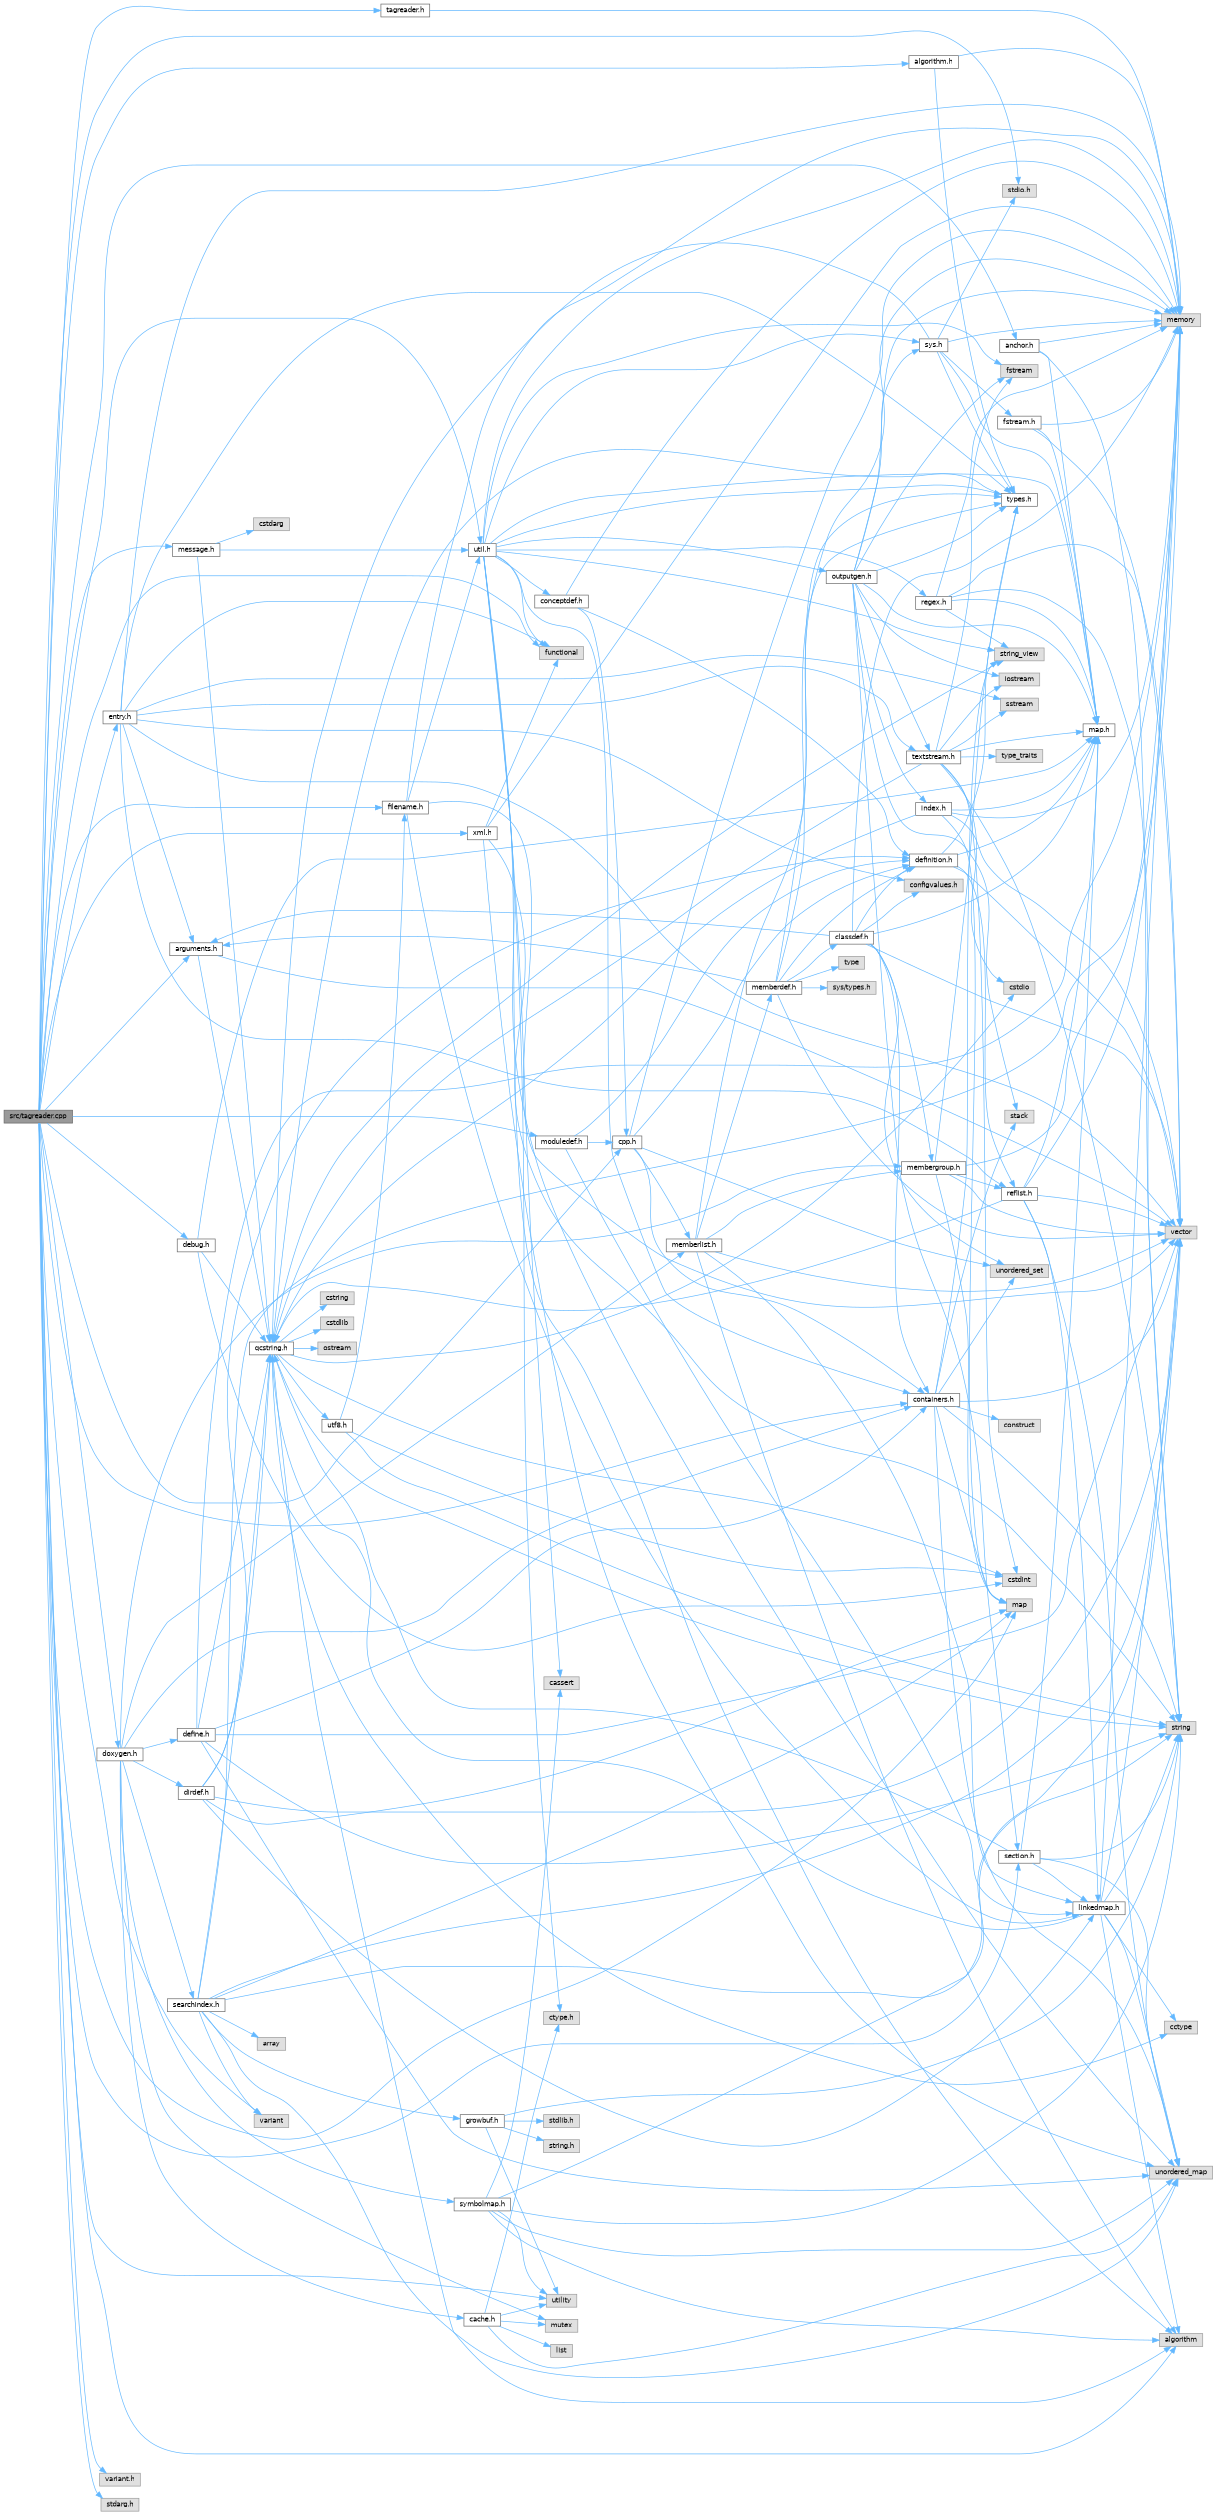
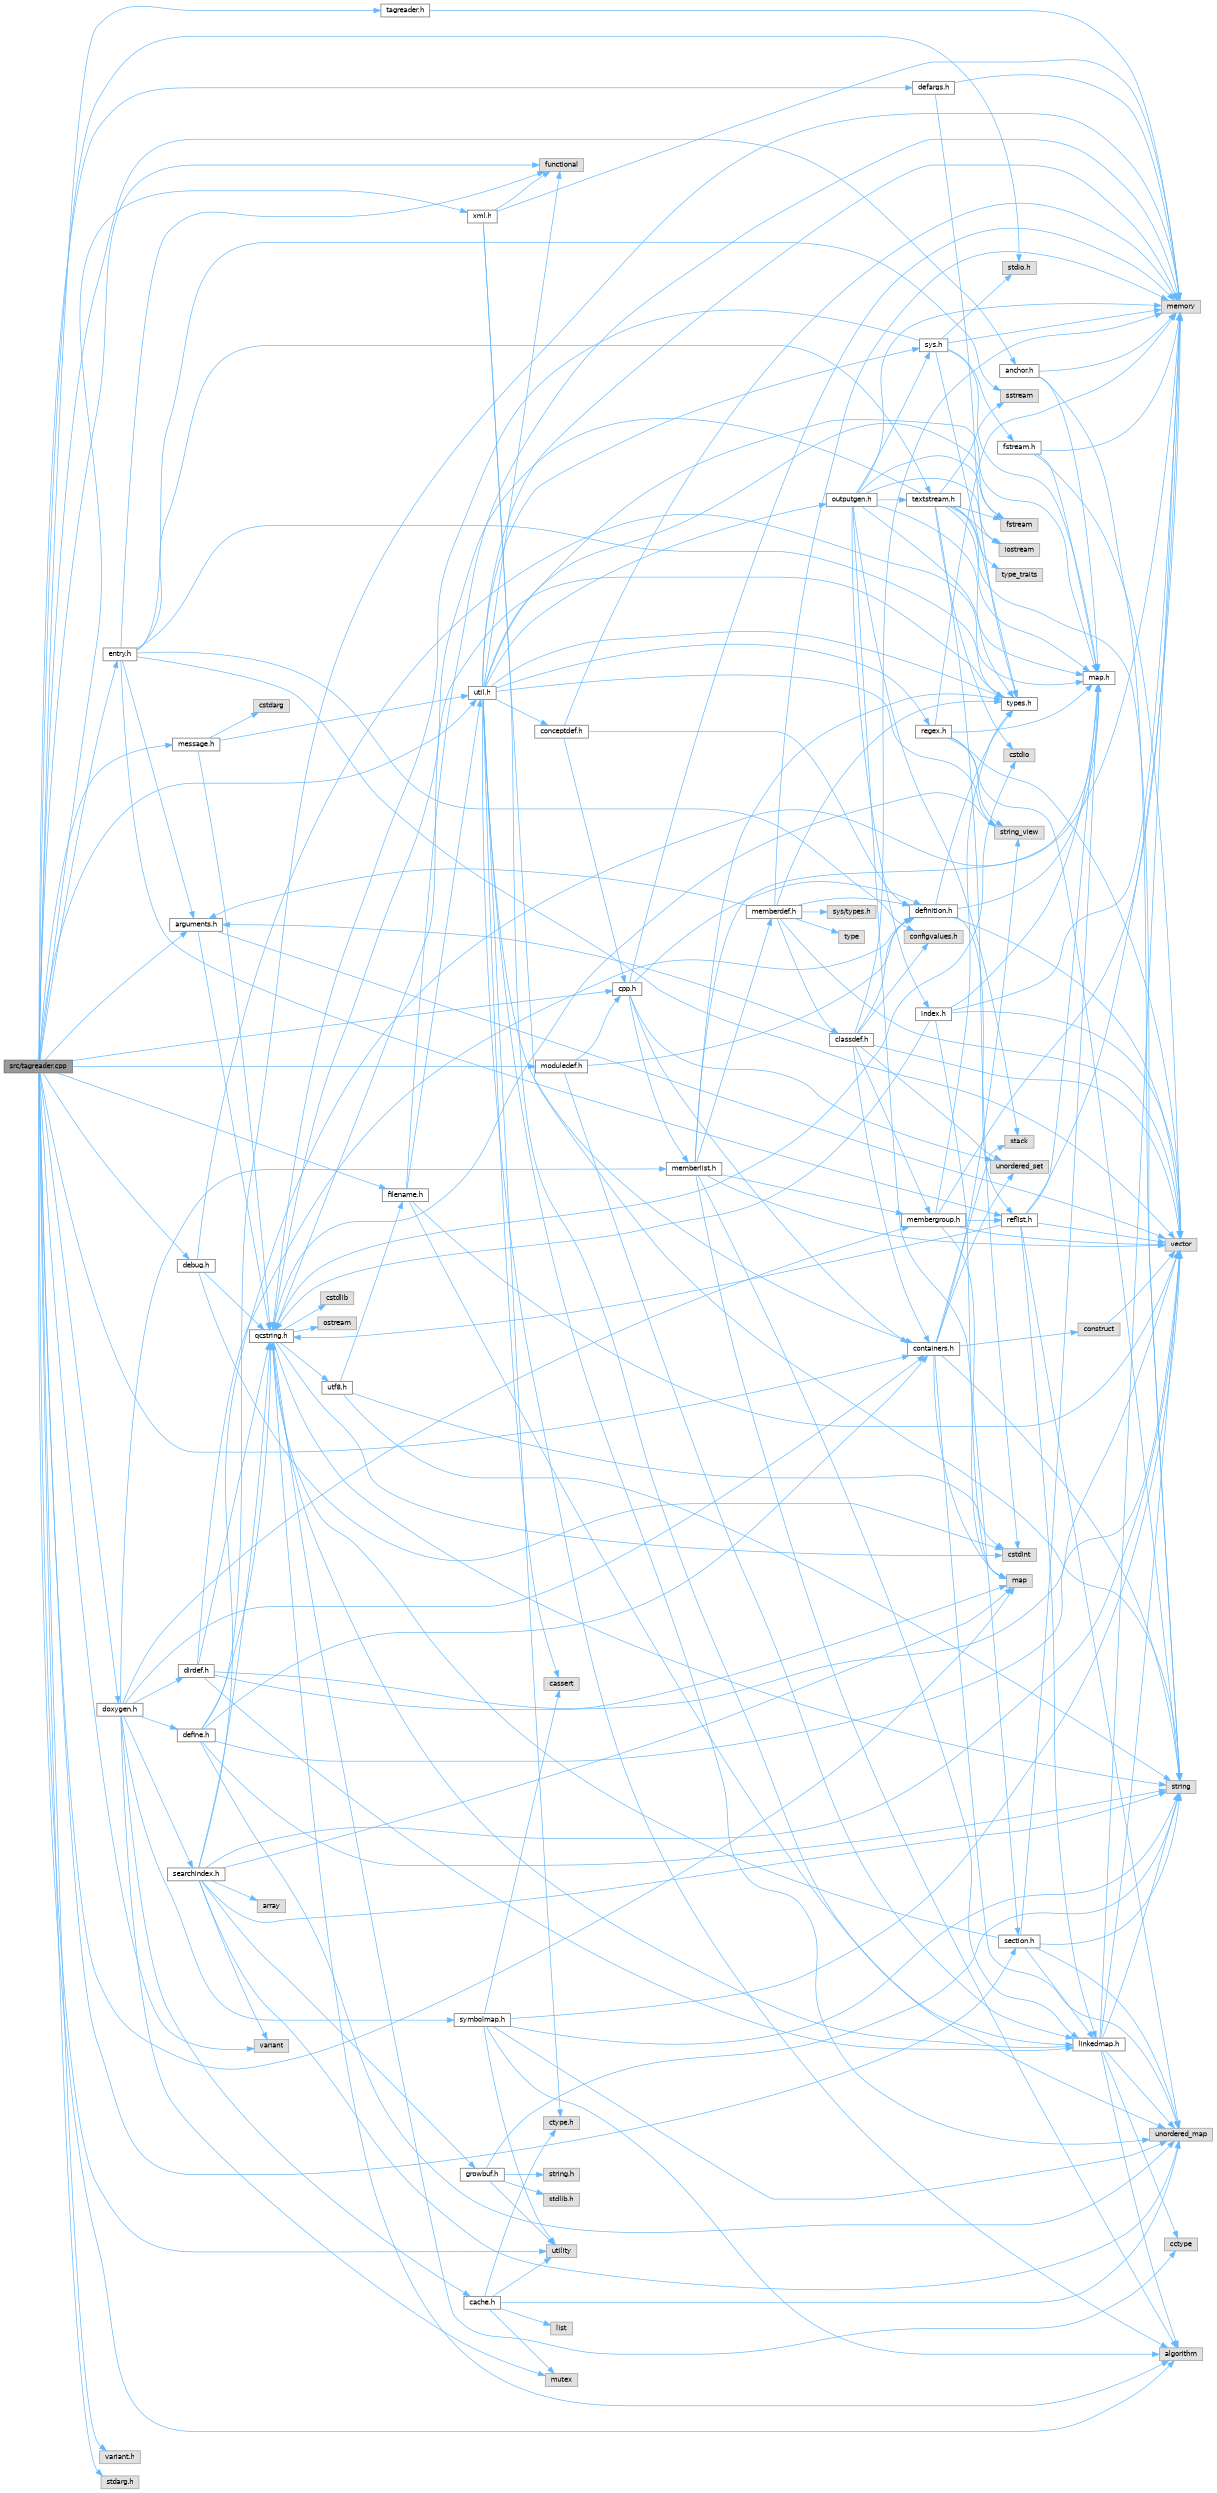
  digraph {
    rankdir=LR
    node [color=grey40 fillcolor=white fontname=Helvetica fontsize=10 shape=box style=filled]
    edge [color=steelblue1 fontname=Helvetica fontsize=10 labelfontname=Helvetica labelfontsize=10 style=solid]
    n1 [color=gray40 fillcolor=grey60 fontcolor=black height=0.2 label="src/tagreader.cpp" width=0.4]
    n2 [height=0.2 label="tagreader.h" width=0.4]
    n3 [color=grey60 fillcolor="#E0E0E0" height=0.2 label=map width=0.4]
    n4 [color=grey60 fillcolor="#E0E0E0" height=0.2 label=functional width=0.4]
    n5 [color=grey60 fillcolor="#E0E0E0" height=0.2 label=utility width=0.4]
    n6 [color=grey60 fillcolor="#E0E0E0" height=0.2 label=algorithm width=0.4]
    n7 [color=grey60 fillcolor="#E0E0E0" height=0.2 label=variant width=0.4]
    n8 [color=grey60 fillcolor="#E0E0E0" height=0.2 label="variant.h" width=0.4]
    n9 [color=grey60 fillcolor="#E0E0E0" height=0.2 label="stdio.h" width=0.4]
    n10 [color=grey60 fillcolor="#E0E0E0" height=0.2 label="stdarg.h" width=0.4]
    n11 [height=0.2 label="xml.h" width=0.4]
    n12 [height=0.2 label="entry.h" width=0.4]
    n13 [height=0.2 label="arguments.h" width=0.4]
    n14 [height=0.2 label="doxygen.h" width=0.4]
    n15 [height=0.2 label="containers.h" width=0.4]
    n16 [height=0.2 label="util.h" width=0.4]
    n17 [height=0.2 label="section.h" width=0.4]
    n18 [height=0.2 label="cpp.h" width=0.4]
    n19 [height=0.2 label="message.h" width=0.4]
-   n20 [height=0.2 label="algorithm.h" width=0.4]
+   n20 [height=0.2 label="defargs.h" width=0.4]
    n21 [height=0.2 label="filename.h" width=0.4]
    n22 [height=0.2 label="debug.h" width=0.4]
    n23 [height=0.2 label="anchor.h" width=0.4]
    n24 [height=0.2 label="moduledef.h" width=0.4]
    n25 [color=grey60 fillcolor="#E0E0E0" height=0.2 label=memory width=0.4]
    n26 [color=grey60 fillcolor="#E0E0E0" height=0.2 label=string width=0.4]
    n27 [color=grey60 fillcolor="#E0E0E0" height=0.2 label=unordered_map width=0.4]
    n28 [color=grey60 fillcolor="#E0E0E0" height=0.2 label=vector width=0.4]
    n29 [color=grey60 fillcolor="#E0E0E0" height=0.2 label=sstream width=0.4]
    n30 [height=0.2 label="types.h" width=0.4]
    n31 [height=0.2 label="reflist.h" width=0.4]
    n32 [height=0.2 label="textstream.h" width=0.4]
    n33 [color=grey60 fillcolor="#E0E0E0" height=0.2 label="configvalues.h" width=0.4]
    n34 [height=0.2 label="qcstring.h" width=0.4]
    n35 [color=grey60 fillcolor="#E0E0E0" height=0.2 label=mutex width=0.4]
    n36 [height=0.2 label="membergroup.h" width=0.4]
    n37 [height=0.2 label="dirdef.h" width=0.4]
    n38 [height=0.2 label="memberlist.h" width=0.4]
    n39 [height=0.2 label="define.h" width=0.4]
    n40 [height=0.2 label="cache.h" width=0.4]
    n41 [height=0.2 label="symbolmap.h" width=0.4]
    n42 [height=0.2 label="searchindex.h" width=0.4]
    n43 [color=grey60 fillcolor="#E0E0E0" height=0.2 label=string_view width=0.4]
    n44 [color=grey60 fillcolor="#E0E0E0" height=0.2 label=construct width=0.4]
    n45 [color=grey60 fillcolor="#E0E0E0" height=0.2 label=unordered_set width=0.4]
    n46 [color=grey60 fillcolor="#E0E0E0" height=0.2 label=stack width=0.4]
    n47 [height=0.2 label="map.h" width=0.4]
    n48 [color=grey60 fillcolor="#E0E0E0" height=0.2 label=fstream width=0.4]
    n49 [color=grey60 fillcolor="#E0E0E0" height=0.2 label="ctype.h" width=0.4]
    n50 [color=grey60 fillcolor="#E0E0E0" height=0.2 label=cassert width=0.4]
    n51 [height=0.2 label="sys.h" width=0.4]
    n52 [height=0.2 label="outputgen.h" width=0.4]
    n53 [height=0.2 label="regex.h" width=0.4]
    n54 [height=0.2 label="conceptdef.h" width=0.4]
    n55 [height=0.2 label="linkedmap.h" width=0.4]
    n56 [height=0.2 label="definition.h" width=0.4]
    n57 [color=grey60 fillcolor="#E0E0E0" height=0.2 label=cstdarg width=0.4]
    n58 [color=grey60 fillcolor="#E0E0E0" height=0.2 label=cstdint width=0.4]
    n59 [color=grey60 fillcolor="#E0E0E0" height=0.2 label=cstdio width=0.4]
    n60 [color=grey60 fillcolor="#E0E0E0" height=0.2 label=iostream width=0.4]
    n61 [color=grey60 fillcolor="#E0E0E0" height=0.2 label=type_traits width=0.4]
    n62 [color=grey60 fillcolor="#E0E0E0" height=0.2 label=cctype width=0.4]
-   n63 [color=grey60 fillcolor="#E0E0E0" height=0.2 label=cstring width=0.4]
    n64 [color=grey60 fillcolor="#E0E0E0" height=0.2 label=cstdlib width=0.4]
    n65 [color=grey60 fillcolor="#E0E0E0" height=0.2 label=ostream width=0.4]
    n66 [height=0.2 label="utf8.h" width=0.4]
    n67 [height=0.2 label="memberdef.h" width=0.4]
    n68 [color=grey60 fillcolor="#E0E0E0" height=0.2 label=list width=0.4]
    n69 [color=grey60 fillcolor="#E0E0E0" height=0.2 label=array width=0.4]
    n70 [height=0.2 label="growbuf.h" width=0.4]
    n71 [color=grey60 fillcolor="#E0E0E0" height=0.2 label=type width=0.4]
    n72 [color=grey60 fillcolor="#E0E0E0" height=0.2 label="sys/types.h" width=0.4]
    n73 [height=0.2 label="classdef.h" width=0.4]
    n74 [color=grey60 fillcolor="#E0E0E0" height=0.2 label="stdlib.h" width=0.4]
    n75 [color=grey60 fillcolor="#E0E0E0" height=0.2 label="string.h" width=0.4]
    n76 [height=0.2 label="fstream.h" width=0.4]
    n77 [height=0.2 label="index.h" width=0.4]
    n1 -> n2
    n1 -> n3
    n1 -> n4
    n1 -> n5
    n1 -> n6
    n1 -> n7
    n1 -> n8
    n1 -> n9
    n1 -> n10
    n1 -> n11
    n1 -> n12
    n1 -> n13
    n1 -> n14
    n1 -> n15
    n1 -> n16
    n1 -> n17
    n1 -> n18
    n1 -> n19
    n1 -> n20
    n1 -> n21
    n1 -> n22
    n1 -> n23
    n1 -> n24
    n2 -> n25
    n11 -> n4
    n11 -> n25
    n11 -> n26
    n11 -> n27
    n12 -> n4
    n12 -> n13
-   n12 -> n25
    n12 -> n28
    n12 -> n29
    n12 -> n30
    n12 -> n31
    n12 -> n32
    n12 -> n33
    n13 -> n28
    n13 -> n34
    n14 -> n15
    n14 -> n35
    n14 -> n36
    n14 -> n37
    n14 -> n38
    n14 -> n39
    n14 -> n40
    n14 -> n41
    n14 -> n42
    n15 -> n3
    n15 -> n26
    n15 -> n27
-   n15 -> n28
+   n44 -> n28
    n15 -> n43
    n15 -> n44
    n15 -> n45
    n15 -> n46
    n16 -> n4
    n16 -> n6
    n16 -> n15
    n16 -> n25
    n16 -> n27
    n16 -> n30
    n16 -> n43
    n16 -> n47
    n16 -> n48
    n16 -> n49
    n16 -> n50
    n16 -> n51
    n16 -> n52
    n16 -> n53
    n16 -> n54
    n17 -> n26
    n17 -> n27
    n17 -> n34
    n17 -> n47
    n17 -> n55
    n18 -> n15
    n18 -> n25
    n18 -> n38
    n18 -> n45
    n18 -> n56
    n19 -> n16
    n19 -> n34
    n19 -> n57
    n20 -> n25
    n20 -> n30
    n21 -> n16
    n21 -> n25
    n21 -> n28
    n21 -> n55
    n22 -> n34
    n22 -> n47
    n22 -> n58
    n23 -> n25
    n23 -> n26
    n23 -> n47
    n24 -> n18
    n24 -> n55
    n24 -> n56
    n30 -> n34
    n31 -> n25
    n31 -> n27
    n31 -> n28
    n31 -> n34
    n31 -> n47
    n31 -> n55
    n32 -> n26
    n32 -> n29
    n32 -> n34
    n32 -> n47
    n32 -> n48
    n32 -> n58
    n32 -> n59
    n32 -> n60
    n32 -> n61
    n34 -> n6
    n34 -> n26
    n34 -> n43
    n34 -> n58
    n34 -> n59
    n34 -> n62
-   n34 -> n63
    n34 -> n64
    n34 -> n65
    n34 -> n66
    n36 -> n3
    n36 -> n25
    n36 -> n28
    n36 -> n30
    n36 -> n31
    n37 -> n3
    n37 -> n28
    n37 -> n34
    n37 -> n55
    n37 -> n56
    n38 -> n6
    n38 -> n28
    n38 -> n30
    n38 -> n36
-   n73 -> n47
+   n38 -> n47
    n38 -> n55
    n38 -> n67
    n39 -> n15
    n39 -> n25
    n39 -> n26
    n39 -> n27
    n39 -> n28
    n39 -> n34
    n40 -> n5
    n40 -> n27
    n40 -> n35
    n40 -> n49
    n40 -> n68
    n41 -> n5
    n41 -> n6
    n41 -> n26
    n41 -> n27
    n41 -> n28
    n41 -> n50
    n42 -> n3
    n42 -> n7
    n42 -> n25
    n42 -> n26
    n42 -> n27
    n42 -> n28
    n42 -> n34
    n42 -> n69
    n42 -> n70
    n51 -> n9
    n51 -> n25
    n51 -> n30
    n51 -> n34
    n51 -> n47
    n51 -> n76
    n52 -> n17
    n52 -> n25
    n52 -> n30
    n52 -> n32
    n52 -> n46
    n52 -> n47
    n52 -> n48
    n52 -> n51
    n52 -> n60
    n52 -> n77
    n53 -> n25
    n53 -> n26
    n53 -> n28
    n53 -> n43
    n53 -> n47
    n54 -> n18
    n54 -> n25
    n54 -> n56
    n55 -> n6
    n55 -> n25
    n55 -> n26
    n55 -> n27
    n55 -> n28
    n55 -> n34
    n55 -> n62
    n56 -> n28
    n56 -> n30
    n56 -> n31
    n56 -> n47
    n66 -> n21
    n66 -> n26
    n66 -> n58
    n67 -> n13
    n67 -> n25
    n67 -> n28
    n67 -> n30
    n67 -> n56
    n67 -> n71
    n67 -> n72
    n67 -> n73
    n70 -> n5
    n70 -> n26
    n70 -> n74
    n70 -> n75
    n73 -> n13
    n73 -> n15
    n73 -> n25
    n73 -> n28
    n73 -> n33
    n73 -> n36
    n73 -> n45
    n73 -> n56
    n76 -> n25
    n76 -> n28
    n76 -> n47
    n77 -> n3
    n77 -> n25
    n77 -> n28
    n77 -> n34
    n77 -> n47
  }
